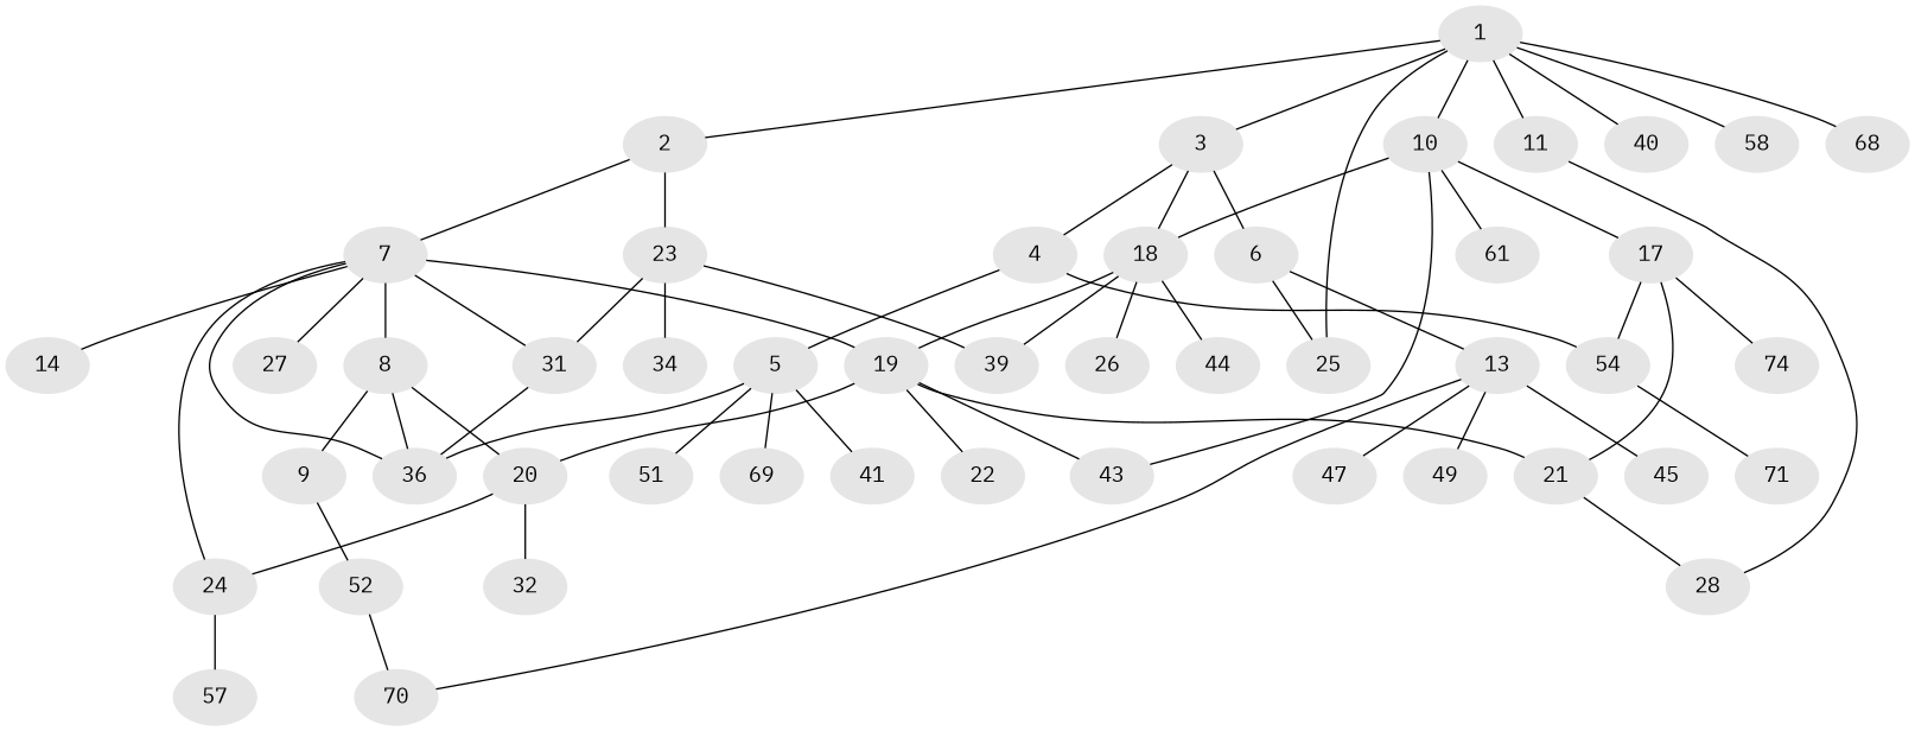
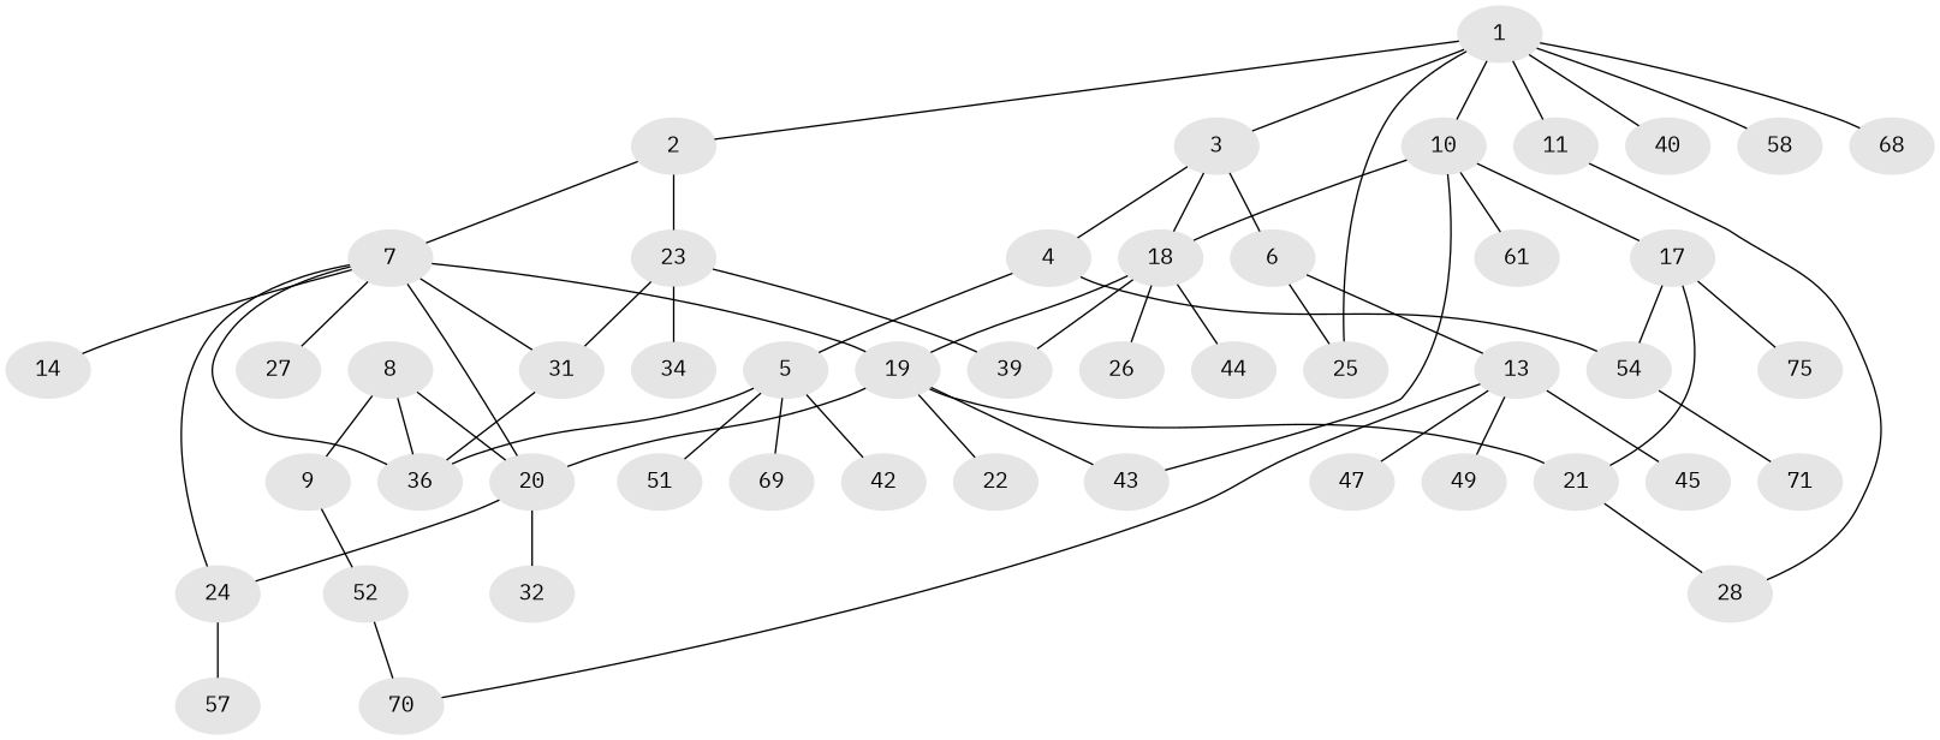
  graph {
    fontname="IBM Plex Mono"
    node [color=gray90 fontname="IBM Plex Mono" style=filled]
    edge [fontname="IBM Plex Mono"]
    1 [super="+53"]
    2 [super="+29"]
    3
    10 [super="+73"]
    11
    25
    40 [super="+64"]
    58
    68
    7 [super="+65"]
    23 [super="+46"]
    4 [super="+37"]
    6 [super="+12"]
    18 [super="+41"]
    17 [super="+30"]
    43 [super="+56"]
    n17 [label=61 super="+69"]
    28
    36 [super="+38"]
    8 [super="+16"]
    14
    19 [super="+33"]
    24 [super="+48"]
    27
    31
    39
    34
    5 [super="+35"]
    54 [super="+60"]
    13 [super="+61"]
    26
    44
-   42 [label=41]
+   42
    51
    n35 [label=69]
    71 [super="+72"]
    45
    47 [super="+50"]
    49
    70
    9 [super="+15"]
    20 [super="+67"]
    21 [super="+62"]
    22 [super="+55"]
    57
    52 [super="+59"]
    32
-   74
+   74 [label=75]
    1 -- 2
    1 -- 3
    1 -- 10
    1 -- 11
    1 -- 25
    1 -- 40
    1 -- 58
    1 -- 68
    2 -- 7
    2 -- 23
    3 -- 4
    3 -- 6
    3 -- 18
    10 -- 18
    10 -- 17
    10 -- 43
    10 -- n17
    11 -- 28
    7 -- 36
-   7 -- 8
+   7 -- 20
    7 -- 14
    7 -- 19
    7 -- 24
    7 -- 27
    7 -- 31
    23 -- 31
    23 -- 39
    23 -- 34
    4 -- 5
    4 -- 54
    6 -- 25
    6 -- 13
    18 -- 19
    18 -- 39
    18 -- 26
    18 -- 44
    17 -- 54
    17 -- 21
    17 -- 74
    8 -- 36
    8 -- 9
    8 -- 20
    19 -- 43
    19 -- 20
    19 -- 21
    19 -- 22
    24 -- 57
    31 -- 36
    5 -- 36
    5 -- 42
    5 -- 51
    5 -- n35
    54 -- 71
    13 -- 45
    13 -- 47
    13 -- 49
    13 -- 70
    9 -- 52
    20 -- 24
    20 -- 32
    21 -- 28
    52 -- 70
  }
